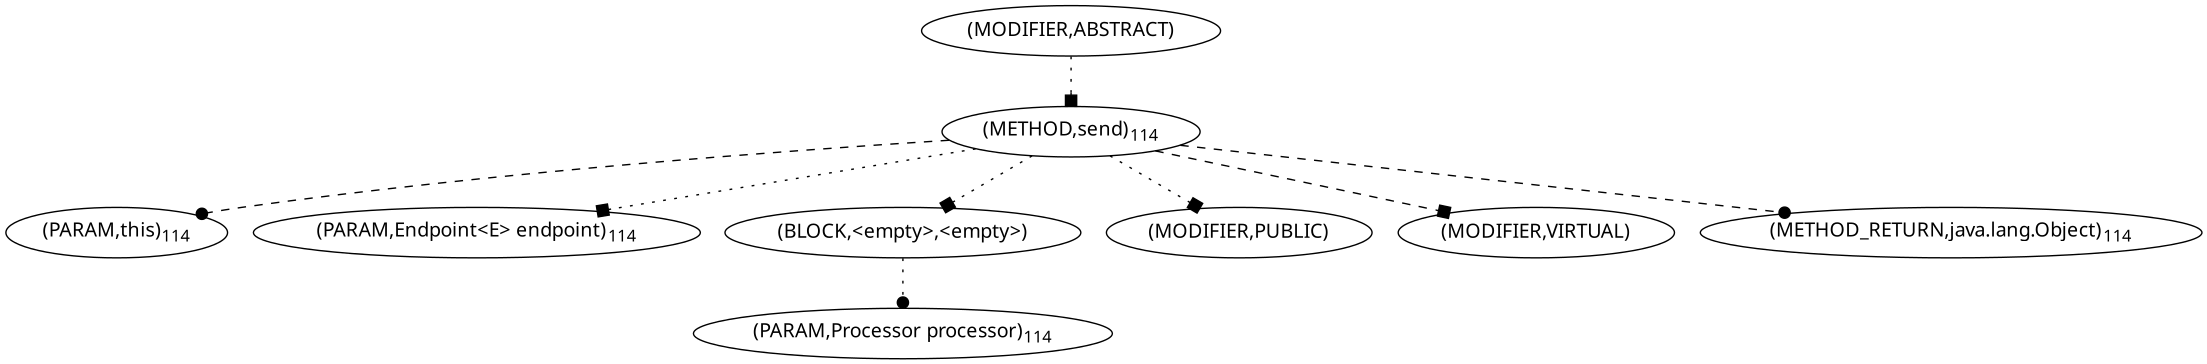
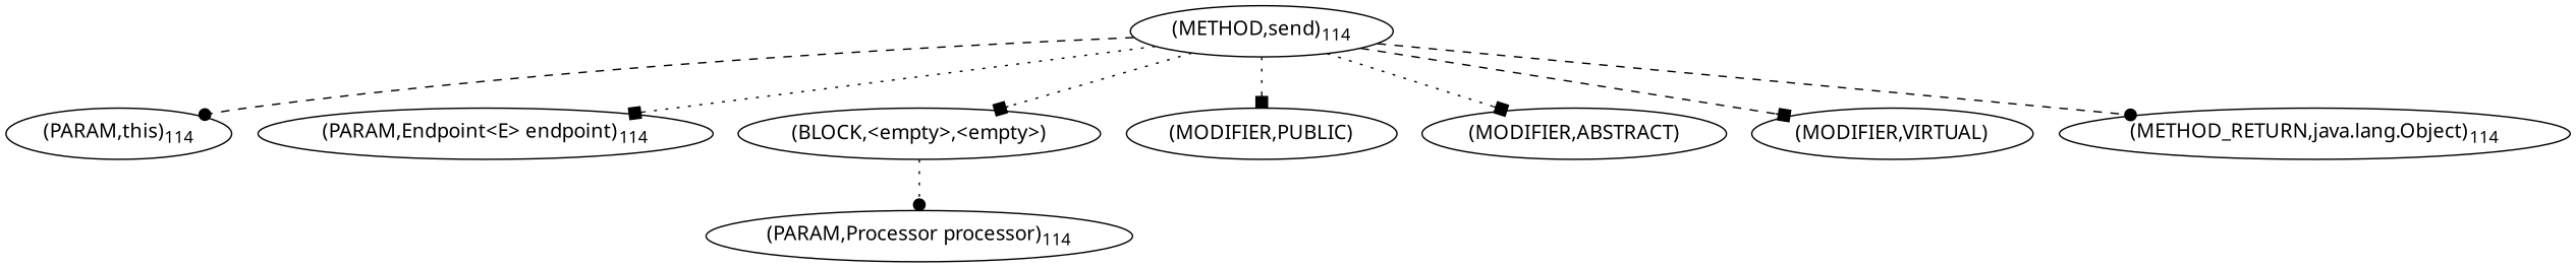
  digraph {
    fontname="Noto Sans"
    node [fontname="Noto Sans"]
    edge [arrowhead=box fontname="Noto Sans" style=dotted]
    n1 [label=<(METHOD,send)<SUB>114</SUB>>]
    n2 [label=<(PARAM,this)<SUB>114</SUB>>]
    n3 [label=<(PARAM,Endpoint&lt;E&gt; endpoint)<SUB>114</SUB>>]
    n4 [label=<(BLOCK,&lt;empty&gt;,&lt;empty&gt;)>]
    n5 [label=<(MODIFIER,PUBLIC)>]
    n6 [label=<(MODIFIER,ABSTRACT)>]
    n7 [label=<(MODIFIER,VIRTUAL)>]
    n8 [label=<(METHOD_RETURN,java.lang.Object)<SUB>114</SUB>>]
    n9 [label=<(PARAM,Processor processor)<SUB>114</SUB>>]
    n1 -> n2 [arrowhead=dot style=dashed]
    n1 -> n3
    n1 -> n4
    n1 -> n5
-   n6 -> n1
+   n1 -> n6
    n1 -> n7 [style=dashed]
    n1 -> n8 [arrowhead=dot style=dashed]
    n4 -> n9 [arrowhead=dot]
  }
